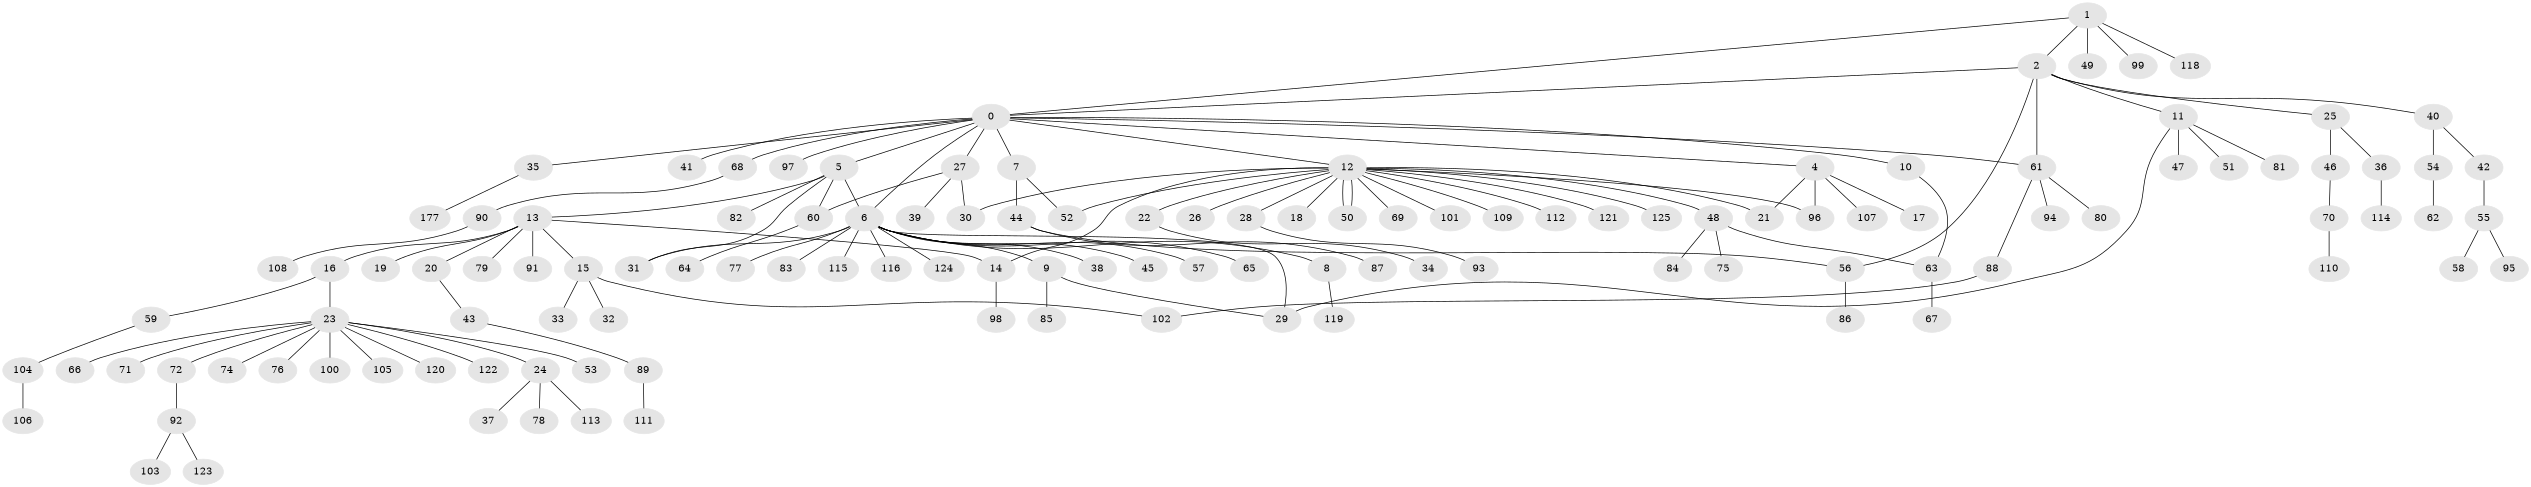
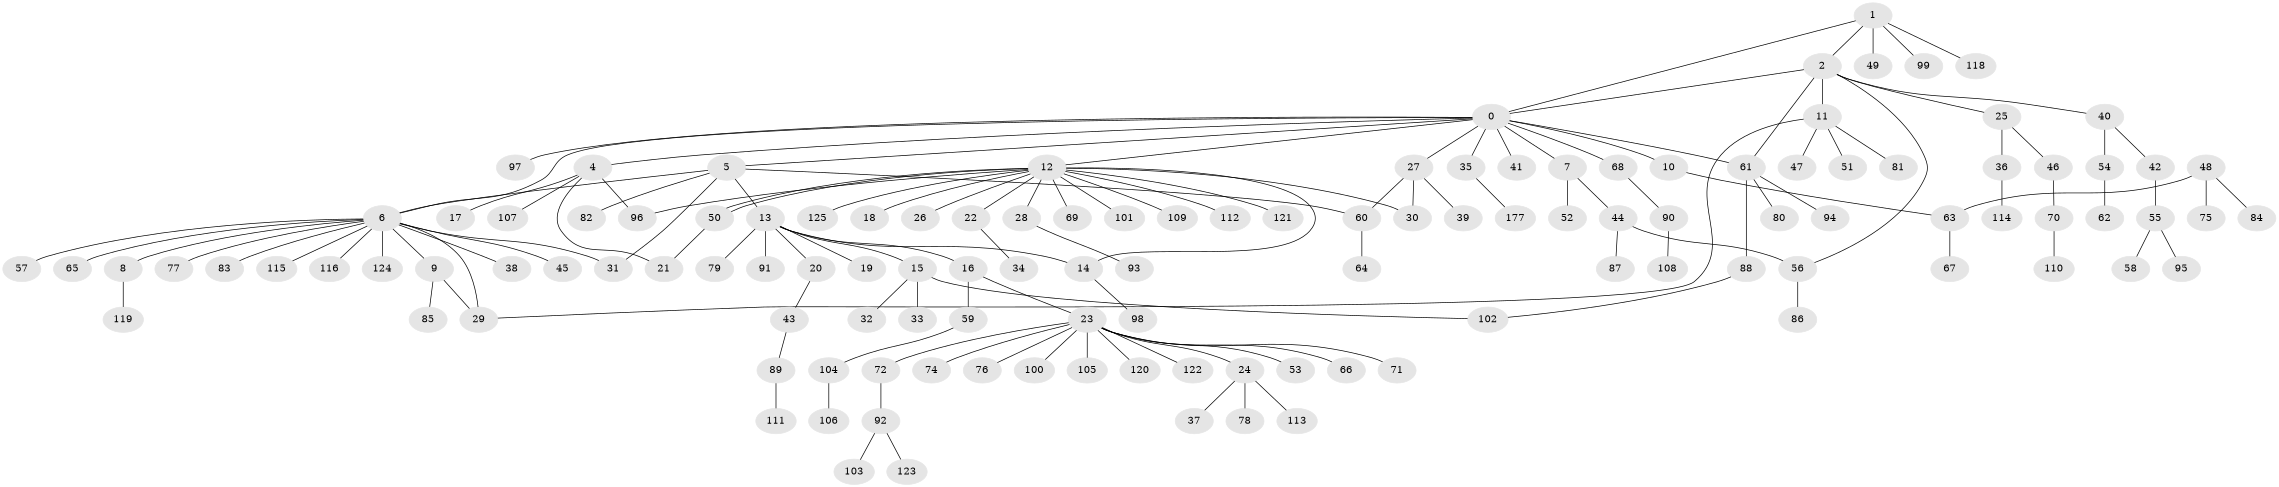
  graph {
    node [color=gray90 style=filled]
    1
    2
    n3 [label=0]
    49
    99
    118
    11
    25
    40
    56
    61
    4
    5
    6
    7
    10
    12
    27
    35
    41
    68
    97
    29
    47
    51
    81
    36
    46
    42
    54
    86
    80
    88
    94
    17
    21
    96
    107
    13
    31
    60
    82
    8
    9
    38
    45
    57
    65
    77
    83
    115
    116
    124
    44
    52
    63
    14
    18
    22
    26
    28
    30
    48
    50
    69
    101
    109
    112
    121
    125
    39
    n72 [label=177]
    90
    15
    16
    19
    20
    79
    91
    64
    119
    85
    87
    67
    98
    34
    93
    75
    84
    32
    33
    102
    23
    59
    43
    24
    53
    66
    71
    72
    74
    76
    100
    105
    120
    122
    104
    89
    37
    78
    113
    92
    114
    70
    55
    62
    58
    95
    111
    110
    106
    108
    103
    123
    1 -- 2
    1 -- n3
    1 -- 49
    1 -- 99
    1 -- 118
    2 -- n3
    2 -- 11
    2 -- 25
    2 -- 40
    2 -- 56
    2 -- 61
    n3 -- 61
    n3 -- 4
    n3 -- 5
    n3 -- 6
    n3 -- 7
    n3 -- 10
    n3 -- 12
    n3 -- 27
    n3 -- 35
    n3 -- 41
    n3 -- 68
    n3 -- 97
    11 -- 29
    11 -- 47
    11 -- 51
    11 -- 81
    25 -- 36
    25 -- 46
    40 -- 42
    40 -- 54
    56 -- 86
    61 -- 80
    61 -- 88
    61 -- 94
    4 -- 17
    4 -- 21
    4 -- 96
    4 -- 107
    5 -- 6
    5 -- 13
    5 -- 31
    5 -- 60
    5 -- 82
    6 -- 29
    6 -- 31
    6 -- 8
    6 -- 9
    6 -- 38
    6 -- 45
    6 -- 57
    6 -- 65
    6 -- 77
    6 -- 83
    6 -- 115
    6 -- 116
    6 -- 124
    7 -- 44
    7 -- 52
    10 -- 63
-   12 -- 21
+   50 -- 21
    12 -- 96
-   12 -- 52
    12 -- 14
    12 -- 18
    12 -- 22
    12 -- 26
    12 -- 28
    12 -- 30
-   12 -- 48
    12 -- 50
    12 -- 50
    12 -- 69
    12 -- 101
    12 -- 109
    12 -- 112
    12 -- 121
    12 -- 125
    27 -- 60
    27 -- 30
    27 -- 39
    35 -- n72
    68 -- 90
    36 -- 114
    46 -- 70
    42 -- 55
    54 -- 62
    88 -- 102
    13 -- 14
    13 -- 15
    13 -- 16
    13 -- 19
    13 -- 20
    13 -- 79
    13 -- 91
    60 -- 64
    8 -- 119
    9 -- 29
    9 -- 85
    44 -- 56
    44 -- 87
    63 -- 67
    14 -- 98
    22 -- 34
    28 -- 93
    48 -- 63
    48 -- 75
    48 -- 84
    90 -- 108
    15 -- 32
    15 -- 33
    15 -- 102
    16 -- 23
    16 -- 59
    20 -- 43
    23 -- 24
    23 -- 53
    23 -- 66
    23 -- 71
    23 -- 72
    23 -- 74
    23 -- 76
    23 -- 100
    23 -- 105
    23 -- 120
    23 -- 122
    59 -- 104
    43 -- 89
    24 -- 37
    24 -- 78
    24 -- 113
    72 -- 92
    104 -- 106
    89 -- 111
    92 -- 103
    92 -- 123
    70 -- 110
    55 -- 58
    55 -- 95
  }
